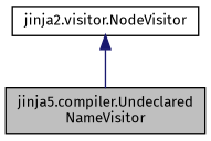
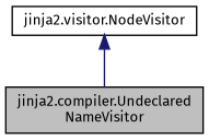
  digraph {
    fontname="Fira Sans"
    node [color=black fontname="Fira Sans" fontsize=10 shape=record style=filled]
-   n1 [fillcolor=grey75 fontcolor=black height=0.2 label="jinja5.compiler.Undeclared\lNameVisitor" width=0.4]
+   n1 [fillcolor=grey75 fontcolor=black height=0.2 label="jinja2.compiler.Undeclared\lNameVisitor" width=0.4]
    n2 [fillcolor=white height=0.2 label="jinja2.visitor.NodeVisitor" width=0.4]
    n2 -> n1 [color=midnightblue dir=back fontname="Fira Sans" fontsize=10 labelfontname=Helvetica labelfontsize=10 style=solid]
  }
